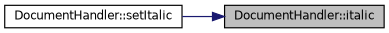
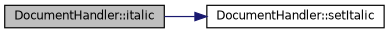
  digraph {
    rankdir=RL
    node [color=black fontname=Helvetica fontsize=10 shape=record style=filled]
    n1 [fillcolor=grey75 fontcolor=black height=0.2 label="DocumentHandler::italic" width=0.4]
    n2 [fillcolor=white height=0.2 label="DocumentHandler::setItalic" width=0.4]
-   n1 -> n2 [color=midnightblue dir=back fontname=Helvetica fontsize=10 labelfontname=Helvetica labelfontsize=10 style=solid]
+   n2 -> n1 [color=midnightblue dir=back fontname=Helvetica fontsize=10 labelfontname=Helvetica labelfontsize=10 style=solid]
  }
